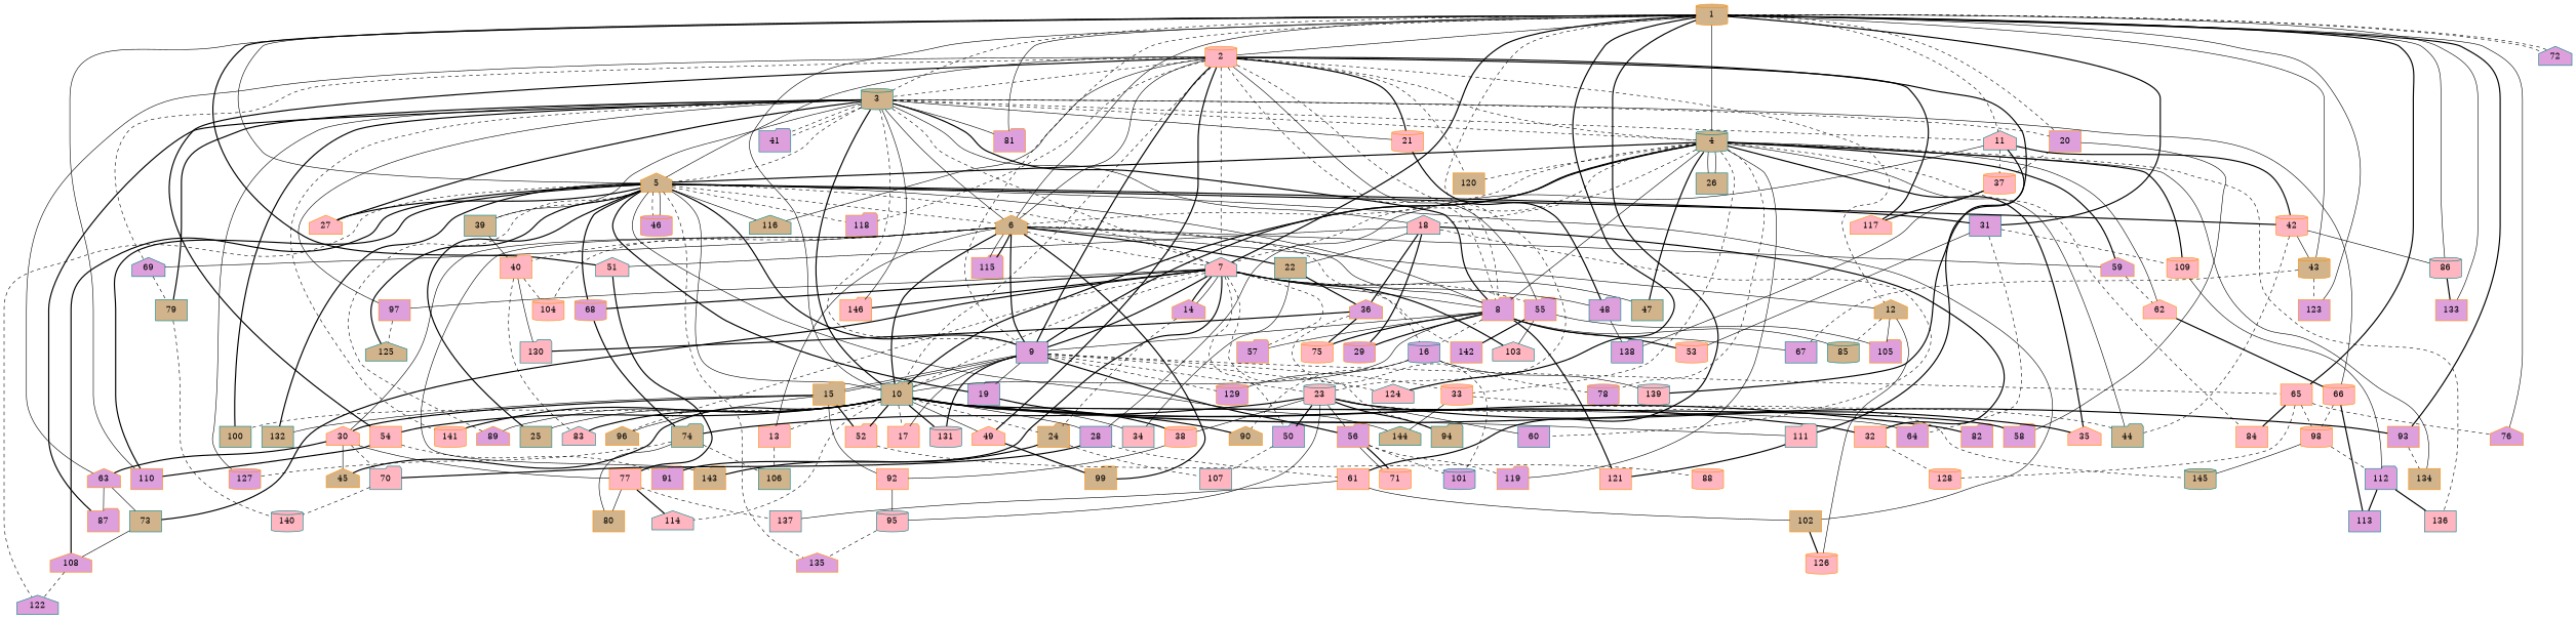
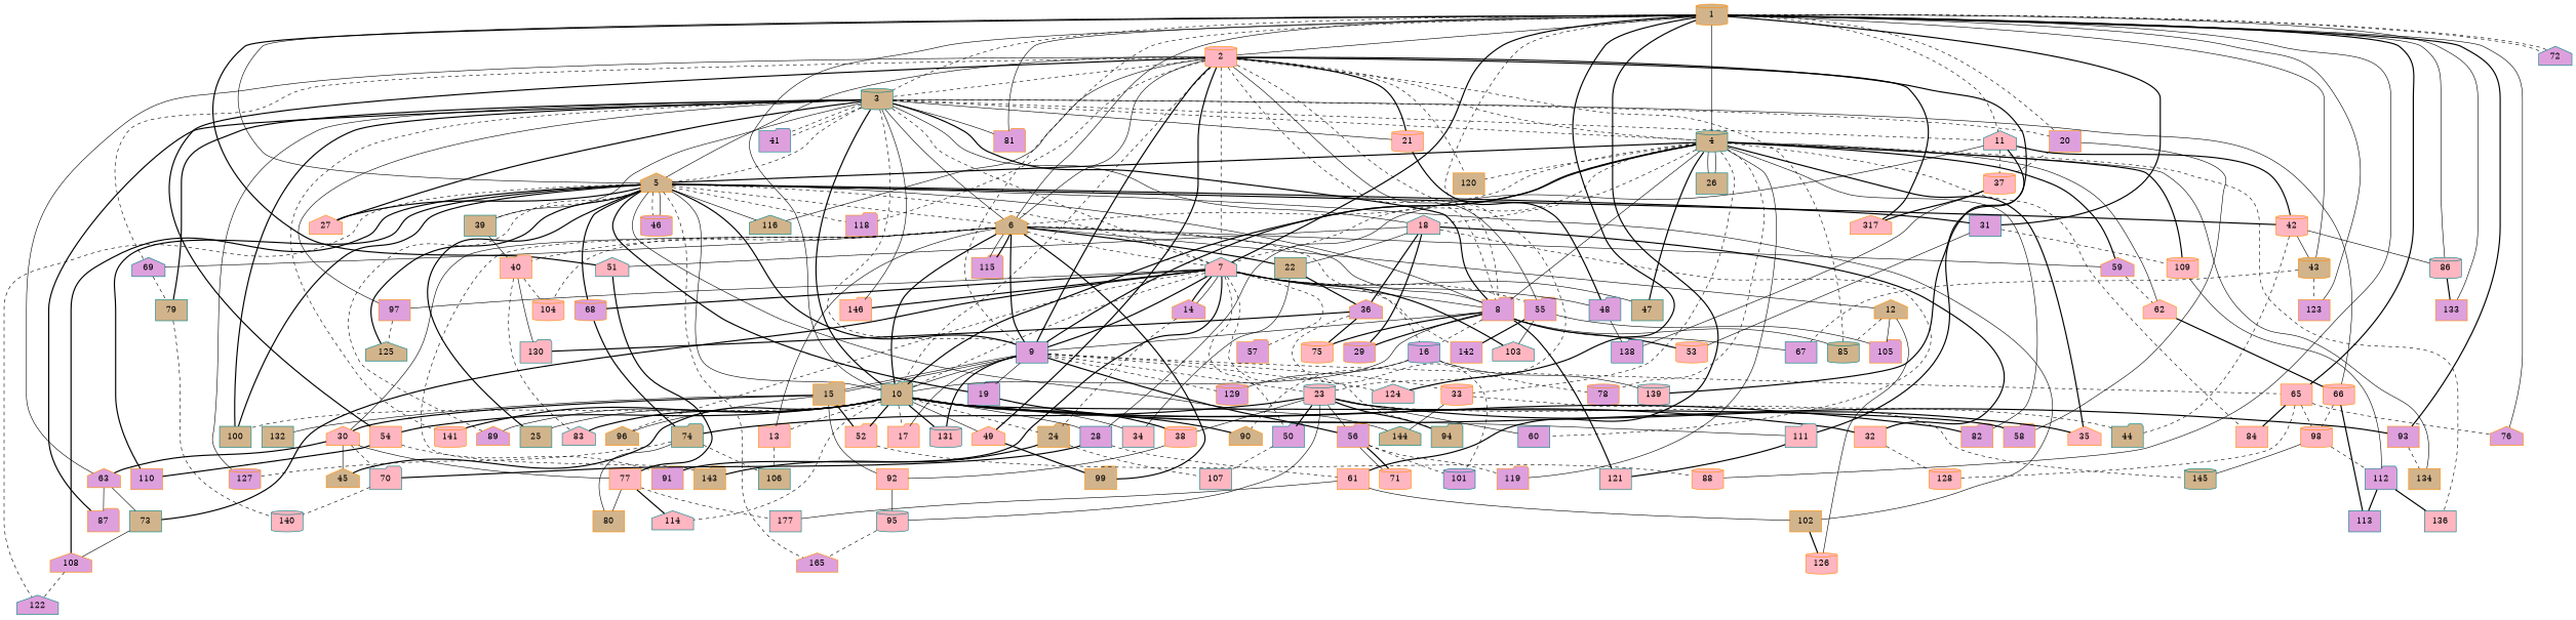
  graph {
    node [color=darkorange fillcolor=lightpink shape=box style=filled]
    edge [style=solid]
    1 [fillcolor=tan shape=cylinder]
    2 [shape=cylinder]
    3 [color=teal fillcolor=tan shape=cylinder]
    4 [color=teal fillcolor=tan shape=cylinder]
    5 [fillcolor=tan shape=house]
    6 [fillcolor=tan shape=house]
    7 [color=teal shape=house]
    8 [fillcolor=plum shape=folder]
    9 [color=teal fillcolor=plum]
    10 [color=teal fillcolor=tan shape=folder]
    11 [color=teal shape=house]
    20 [fillcolor=plum]
    31 [color=teal fillcolor=plum]
    43 [fillcolor=tan shape=cylinder]
    51 [color=teal shape=house]
    61
    65
    72 [color=teal fillcolor=plum shape=house]
    76 [fillcolor=plum shape=house]
    81 [fillcolor=plum shape=folder]
    86 [color=teal shape=cylinder]
    88 [shape=cylinder]
    93 [fillcolor=plum]
    123 [fillcolor=plum]
    124 [color=teal shape=house]
    133 [fillcolor=plum]
    12 [fillcolor=tan shape=house]
    21 [shape=cylinder]
    23 [color=teal shape=cylinder]
    49 [shape=house]
    54
    55 [fillcolor=plum shape=folder]
    63 [fillcolor=plum shape=house]
    69 [color=teal fillcolor=plum shape=house]
    116 [color=teal fillcolor=tan shape=house]
-   117 [shape=house]
+   117 [shape=house label=317]
    118 [fillcolor=plum shape=folder]
    120 [fillcolor=tan]
    139 [color=teal shape=cylinder]
    18 [color=teal shape=house]
    27 [shape=house]
    39 [color=teal fillcolor=tan]
    41 [color=teal fillcolor=plum shape=folder]
    66 [shape=cylinder]
    79 [color=teal fillcolor=tan]
    87 [fillcolor=plum shape=folder]
    97 [fillcolor=plum]
    100 [color=teal fillcolor=tan]
    127 [fillcolor=plum shape=cylinder]
    141 [shape=cylinder]
    146 [shape=folder]
    26 [color=teal fillcolor=tan]
    33 [shape=cylinder]
    35 [shape=house]
    47 [color=teal fillcolor=tan]
    59 [fillcolor=plum shape=house]
    62 [shape=house]
    78 [fillcolor=plum shape=cylinder]
    82 [fillcolor=plum shape=folder]
    84
    109 [shape=cylinder]
    119 [fillcolor=plum shape=folder]
    134 [fillcolor=tan]
    136 [color=teal]
    19 [color=teal fillcolor=plum shape=folder]
    25 [color=teal fillcolor=tan]
    42 [shape=cylinder]
    46 [fillcolor=plum shape=cylinder]
    68 [fillcolor=plum shape=cylinder]
    89 [fillcolor=plum shape=house]
    102 [fillcolor=tan]
    108 [fillcolor=plum shape=house]
    110 [fillcolor=plum]
    122 [color=teal fillcolor=plum shape=house]
    125 [color=teal fillcolor=tan shape=house]
    132 [color=teal fillcolor=tan]
-   135 [fillcolor=plum shape=house]
+   135 [fillcolor=plum shape=house label=165]
    144 [color=teal fillcolor=tan shape=house]
    13 [shape=folder]
    16 [color=teal fillcolor=plum shape=cylinder]
    22 [color=teal fillcolor=tan]
    30 [shape=house]
    40 [shape=folder]
    99 [fillcolor=tan shape=folder]
    104 [shape=cylinder]
    115 [fillcolor=plum shape=folder]
    143 [fillcolor=tan shape=folder]
    14 [fillcolor=plum shape=house]
    48 [color=teal fillcolor=plum shape=folder]
    50 [color=teal fillcolor=plum shape=folder]
    57 [fillcolor=plum shape=folder]
    73 [color=teal fillcolor=tan]
    91 [fillcolor=plum shape=folder]
    94 [color=teal fillcolor=tan shape=folder]
    96 [fillcolor=tan shape=house]
    103 [color=teal shape=house]
    142 [fillcolor=plum]
    29 [fillcolor=plum shape=cylinder]
    53 [shape=cylinder]
    67 [color=teal fillcolor=plum]
    75 [shape=cylinder]
    85 [color=teal fillcolor=tan shape=cylinder]
-   121
+   121 [color=teal]
    15 [fillcolor=tan shape=folder]
    17 [shape=folder]
    56 [fillcolor=plum shape=folder]
    129 [fillcolor=plum shape=cylinder]
    131 [color=teal shape=cylinder]
    24 [fillcolor=tan shape=folder]
    28 [color=teal fillcolor=plum]
    32
    34 [color=teal]
    38 [shape=cylinder]
    45 [fillcolor=tan shape=house]
    52 [shape=folder]
    58 [fillcolor=plum shape=folder]
-   64 [fillcolor=plum shape=folder]
    83 [color=teal shape=house]
    111 [color=teal shape=folder]
    114 [color=teal shape=house]
    37 [shape=cylinder]
    77
-   137 [color=teal]
+   137 [color=teal label=177]
    128 [shape=cylinder]
    98 [shape=cylinder]
    105 [fillcolor=plum shape=folder]
    126 [shape=cylinder]
    60 [color=teal fillcolor=plum]
    44 [color=teal fillcolor=tan shape=folder]
    74 [color=teal fillcolor=tan shape=folder]
    95 [color=teal shape=cylinder]
    36 [fillcolor=plum shape=house]
    113 [color=teal fillcolor=plum]
    140 [color=teal shape=cylinder]
    145 [color=teal fillcolor=tan shape=cylinder]
    112 [color=teal fillcolor=plum shape=folder]
    90 [fillcolor=tan shape=house]
    106 [color=teal fillcolor=tan]
    70 [color=teal shape=folder]
    130 [color=teal shape=folder]
    138 [color=teal fillcolor=plum shape=folder]
    107 [color=teal]
    92
    101 [color=teal fillcolor=plum shape=cylinder]
    71 [shape=cylinder]
    80 [fillcolor=tan]
    1 -- 2
    1 -- 3 [style=dashed]
    1 -- 4
    1 -- 5
    1 -- 6
    1 -- 7 [style=bold]
    1 -- 8 [style=dashed]
    1 -- 9 [style=dashed]
    1 -- 10
    1 -- 11 [style=dashed]
    1 -- 20 [style=dashed]
    1 -- 31 [style=bold]
    1 -- 43
    1 -- 51 [style=bold]
    1 -- 61 [style=bold]
    1 -- 65 [style=bold]
    1 -- 72 [style=dashed]
    1 -- 72 [style=dashed]
    1 -- 76
    1 -- 81
    1 -- 86
-   1 -- 110
+   1 -- 88
    1 -- 93 [style=bold]
    1 -- 123
    1 -- 124 [style=bold]
    1 -- 133
    2 -- 3 [style=dashed]
    2 -- 4 [style=dashed]
    2 -- 5
    2 -- 6
    2 -- 7 [style=dashed]
    2 -- 8 [style=dashed]
    2 -- 9 [style=bold]
    2 -- 10 [style=dashed]
-   2 -- 12 [style=dashed]
+   2 -- 85 [style=dashed]
    2 -- 21 [style=bold]
    2 -- 23 [style=dashed]
    2 -- 49 [style=bold]
    2 -- 54 [style=bold]
    2 -- 55
    2 -- 63
    2 -- 69 [style=dashed]
    2 -- 116
    2 -- 117 [style=bold]
    2 -- 118 [style=dashed]
    2 -- 120 [style=dashed]
    2 -- 139 [style=bold]
    3 -- 4 [style=dashed]
    3 -- 5 [style=dashed]
    3 -- 6
    3 -- 7 [style=dashed]
    3 -- 8 [style=bold]
    3 -- 9 [style=dashed]
    3 -- 10 [style=bold]
    3 -- 11 [style=dashed]
    3 -- 20 [style=dashed]
    3 -- 81
    3 -- 21
    3 -- 18
    3 -- 27 [style=bold]
    3 -- 39
    3 -- 41 [style=dashed]
    3 -- 41 [style=dashed]
    3 -- 66
    3 -- 79 [style=bold]
    3 -- 87 [style=bold]
    3 -- 97
    3 -- 100 [style=bold]
    3 -- 127
    3 -- 141 [style=dashed]
    3 -- 146
    4 -- 5 [style=bold]
    4 -- 6 [style=dashed]
    4 -- 7 [style=dashed]
    4 -- 8
    4 -- 9 [style=bold]
    4 -- 10 [style=bold]
    4 -- 120 [style=dashed]
    4 -- 18 [style=dashed]
    4 -- 26
    4 -- 26
    4 -- 33 [style=dashed]
    4 -- 35 [style=bold]
    4 -- 47 [style=bold]
    4 -- 59 [style=bold]
    4 -- 62
    4 -- 78 [style=dashed]
-   4 -- 44
+   4 -- 82
    4 -- 84 [style=dashed]
    4 -- 109 [style=bold]
    4 -- 119
    4 -- 134
    4 -- 136 [style=dashed]
    5 -- 6 [style=dashed]
    5 -- 7 [style=dashed]
    5 -- 8
    5 -- 9 [style=bold]
    5 -- 10
    5 -- 31 [style=bold]
    5 -- 116
    5 -- 118 [style=dashed]
    5 -- 27 [style=bold]
    5 -- 39 [style=dashed]
    5 -- 19 [style=bold]
    5 -- 25 [style=bold]
    5 -- 42 [style=bold]
    5 -- 46 [style=dashed]
    5 -- 46
    5 -- 68 [style=bold]
    5 -- 89 [style=dashed]
    5 -- 102
    5 -- 108 [style=bold]
    5 -- 110 [style=bold]
    5 -- 122 [style=dashed]
    5 -- 125 [style=bold]
-   5 -- 132 [style=bold]
+   5 -- 100 [style=bold]
    5 -- 135 [style=dashed]
    5 -- 144
    6 -- 7 [style=dashed]
    6 -- 8
    6 -- 9 [style=bold]
    6 -- 10 [style=bold]
    6 -- 12
    6 -- 69
    6 -- 59
    6 -- 13
    6 -- 16 [style=dashed]
    6 -- 22 [style=bold]
    6 -- 30
    6 -- 40 [style=dashed]
    6 -- 99 [style=bold]
    6 -- 104 [style=dashed]
    6 -- 115
    6 -- 115 [style=bold]
-   6 -- 143
+   6 -- 143 [style=dashed]
    7 -- 8
    7 -- 9 [style=bold]
    7 -- 10 [style=dashed]
    7 -- 55 [style=dashed]
    7 -- 97
    7 -- 146 [style=bold]
    7 -- 47
    7 -- 68 [style=bold]
    7 -- 14 [style=bold]
    7 -- 14
    7 -- 48
    7 -- 50 [style=dashed]
    7 -- 57 [style=dashed]
    7 -- 73 [style=bold]
    7 -- 91 [style=bold]
    7 -- 94 [style=dashed]
    7 -- 96 [style=dashed]
    7 -- 103 [style=bold]
    7 -- 142 [style=dashed]
    8 -- 9
    8 -- 10
    8 -- 16 [style=dashed]
-   8 -- 57
    8 -- 29 [style=bold]
    8 -- 53 [style=bold]
    8 -- 67
    8 -- 75 [style=bold]
    8 -- 85
    8 -- 121 [style=bold]
    9 -- 10
    9 -- 65 [style=dashed]
    9 -- 124 [style=dashed]
    9 -- 23 [style=dashed]
    9 -- 33 [style=dashed]
    9 -- 19
    9 -- 15
    9 -- 15
    9 -- 17
    9 -- 56 [style=bold]
    9 -- 129 [style=dashed]
    9 -- 131 [style=bold]
    10 -- 93 [style=bold]
    10 -- 49
    10 -- 54 [style=bold]
    10 -- 100 [style=dashed]
    10 -- 141 [style=bold]
    10 -- 82 [style=bold]
    10 -- 25
    10 -- 89
    10 -- 13 [style=dashed]
    10 -- 17 [style=dashed]
    10 -- 131 [style=bold]
    10 -- 24 [style=dashed]
    10 -- 28
    10 -- 32 [style=bold]
    10 -- 34
    10 -- 38 [style=bold]
    10 -- 45 [style=bold]
    10 -- 52 [style=bold]
    10 -- 58 [style=bold]
-   10 -- 64
    10 -- 83 [style=bold]
    10 -- 111
    10 -- 114 [style=dashed]
    11 -- 42 [style=bold]
    11 -- 28
    11 -- 111 [style=bold]
    11 -- 37 [style=dashed]
    20 -- 58
    20 -- 37 [style=dashed]
    31 -- 109 [style=dashed]
    31 -- 53
-   31 -- 64 [style=dashed]
    43 -- 123 [style=dashed]
    43 -- 67 [style=dashed]
    51 -- 77 [style=bold]
    61 -- 102
    61 -- 137
    65 -- 76 [style=dashed]
    65 -- 84 [style=bold]
    65 -- 128 [style=dashed]
    65 -- 98 [style=dashed]
    86 -- 133 [style=bold]
    93 -- 134 [style=dashed]
    12 -- 85 [style=dashed]
    12 -- 105
    12 -- 126
    21 -- 48 [style=bold]
    23 -- 35 [style=bold]
    23 -- 50 [style=bold]
    23 -- 94 [style=bold]
    23 -- 56
    23 -- 38
    23 -- 60
    23 -- 44 [style=dashed]
    23 -- 74 [style=bold]
    23 -- 95
    49 -- 99 [style=bold]
    54 -- 110 [style=bold]
    54 -- 91 [style=dashed]
    55 -- 103
    55 -- 142 [style=bold]
    55 -- 105
    63 -- 87
    63 -- 73
    69 -- 79 [style=dashed]
    18 -- 51
    18 -- 22
    18 -- 29 [style=bold]
    18 -- 32 [style=bold]
    18 -- 60 [style=dashed]
    18 -- 36 [style=bold]
    39 -- 40
    66 -- 98 [style=dashed]
    66 -- 113 [style=bold]
    79 -- 140 [style=dashed]
    97 -- 125 [style=dashed]
    33 -- 144
    33 -- 145 [style=dashed]
    59 -- 62 [style=dashed]
    62 -- 66 [style=bold]
    109 -- 112
    19 -- 90 [style=bold]
    42 -- 43
    42 -- 86
    42 -- 44 [style=dashed]
    68 -- 74 [style=bold]
    102 -- 126 [style=bold]
    108 -- 122 [style=dashed]
    13 -- 106 [style=dashed]
    16 -- 139
    16 -- 78 [style=dashed]
    16 -- 129
    16 -- 90 [style=dashed]
    22 -- 34
    22 -- 36 [style=bold]
    30 -- 63 [style=bold]
    30 -- 45
    30 -- 77
    30 -- 70 [style=dashed]
    40 -- 104 [style=dashed]
    40 -- 83 [style=dashed]
    40 -- 130
    14 -- 24 [style=dashed]
    48 -- 138
    50 -- 107 [style=dashed]
    73 -- 108
    15 -- 132
    15 -- 30 [style=bold]
    15 -- 96
    15 -- 52 [style=bold]
    15 -- 92
    56 -- 119 [style=dashed]
    56 -- 101 [style=dashed]
    56 -- 71
    56 -- 71 [style=bold]
    24 -- 143 [style=bold]
    24 -- 107 [style=dashed]
    28 -- 61 [style=dashed]
    28 -- 70 [style=bold]
    32 -- 128 [style=dashed]
    38 -- 92
    52 -- 88 [style=dashed]
    111 -- 121 [style=bold]
    37 -- 117 [style=bold]
    37 -- 138
    77 -- 114 [style=bold]
    77 -- 137 [style=dashed]
    77 -- 80
    98 -- 145
    98 -- 112 [style=dashed]
    74 -- 127 [style=dashed]
    74 -- 106 [style=dashed]
    74 -- 80
    95 -- 135 [style=dashed]
    36 -- 75 [style=bold]
    36 -- 130 [style=bold]
    36 -- 101 [style=dashed]
    112 -- 136 [style=bold]
    112 -- 113 [style=bold]
    70 -- 140 [style=dashed]
    92 -- 95
  }
